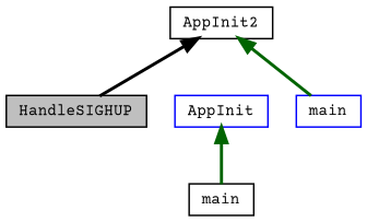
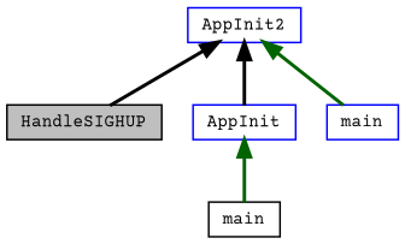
  digraph {
    fontname="Courier Prime"
    rankdir=TB
    node [color=black fillcolor=white fontname="Courier Prime" fontsize=10 shape=record style=filled]
    edge [color=black dir=back fontname="Courier Prime" fontsize=10 labelfontname=Helvetica labelfontsize=10 style=bold]
    n1 [fillcolor=grey75 fontcolor=black height=0.2 label=HandleSIGHUP width=0.4]
-   n2 [height=0.2 label=AppInit2 width=0.4]
+   n2 [color=blue height=0.2 label=AppInit2 width=0.4]
    n3 [color=blue height=0.2 label=AppInit width=0.4]
    n4 [color=blue height=0.2 label=main width=0.4]
    n5 [height=0.2 label=main width=0.4]
    n2 -> n1
+   n2 -> n3
    n2 -> n4 [color=darkgreen]
    n3 -> n5 [color=darkgreen]
  }
